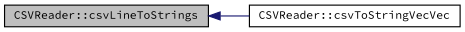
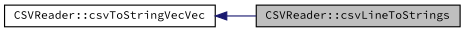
  digraph {
    rankdir=LR
    fontname="Source Code Pro"
    node [color=black fontname="Source Code Pro" fontsize=10 shape=record]
    n1 [fillcolor=grey75 fontcolor=black height=0.2 label="CSVReader::csvLineToStrings" style=filled width=0.4]
    n2 [height=0.2 label="CSVReader::csvToStringVecVec" width=0.4]
-   n1 -> n2 [color=midnightblue dir=back fontname="Source Code Pro" fontsize=10 labelfontname=Helvetica labelfontsize=10 style=solid]
+   n2 -> n1 [color=midnightblue dir=back fontname="Source Code Pro" fontsize=10 labelfontname=Helvetica labelfontsize=10 style=solid]
  }
